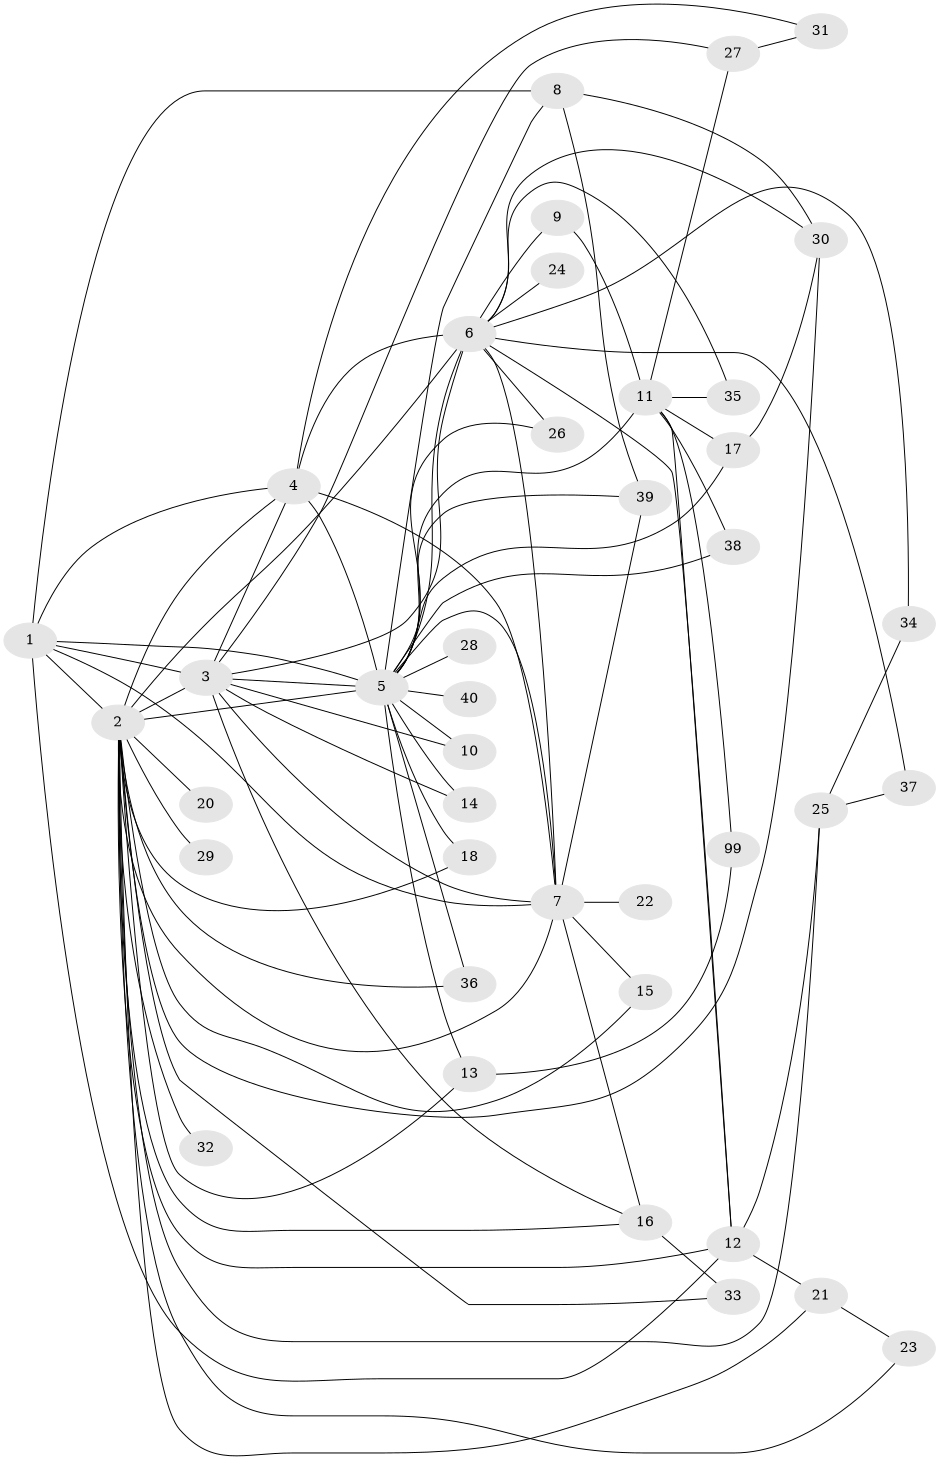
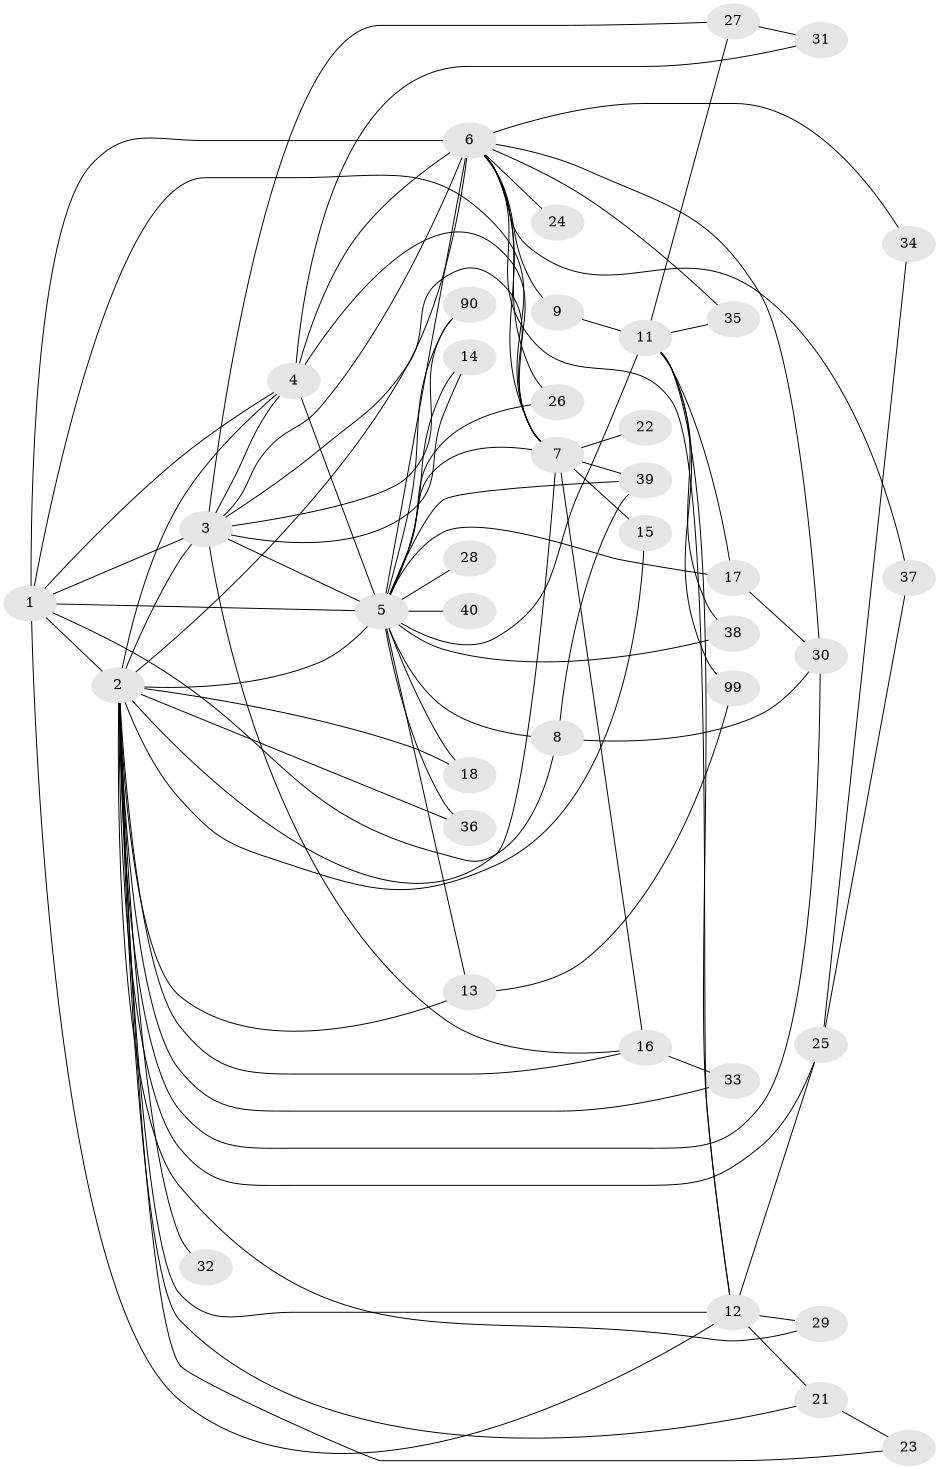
  graph {
    rankdir=LR
    node [color=gray90 style=filled]
    edge [weight=1.0]
    1
    2
    3
    4
    5
    6
    7
    8
    12
    13
    15
    16
    18
-   20
    21
    23
    25
    29
    30
    32
    33
    36
-   10
+   10 [label=90]
    14
    27
    31
    28
    11
    17
    26
    38
    39
    40
    9
    24
    34
    35
    37
    22
    n40 [label=99]
    1 -- 2 [weight=4.0]
    1 -- 3 [weight=2.0]
    1 -- 4 [weight=3.0]
    1 -- 5
+   1 -- 6
    1 -- 7
    1 -- 8 [weight=2.0]
    1 -- 12
    2 -- 3 [weight=8.0]
    2 -- 4 [weight=18.0]
    2 -- 5 [weight=3.0]
    2 -- 6 [weight=4.0]
    2 -- 7 [weight=4.0]
    2 -- 12 [weight=3.0]
    2 -- 13 [weight=2.0]
    2 -- 15
    2 -- 16 [weight=2.0]
    2 -- 18 [weight=5.0]
-   2 -- 20 [weight=2.0]
    2 -- 21
    2 -- 23
    2 -- 25
    2 -- 29
    2 -- 30
    2 -- 32 [weight=2.0]
    2 -- 33
    2 -- 36
    3 -- 4 [weight=4.0]
    3 -- 5 [weight=2.0]
    3 -- 6 [weight=3.0]
    3 -- 7 [weight=3.0]
    3 -- 16 [weight=2.0]
    3 -- 10
    3 -- 14
    3 -- 27
    4 -- 5 [weight=3.0]
    4 -- 6 [weight=2.0]
    4 -- 7 [weight=2.0]
    4 -- 31
    5 -- 6
    5 -- 7
    5 -- 8
    5 -- 13 [weight=2.0]
    5 -- 18
    5 -- 36
    5 -- 10
    5 -- 14
    5 -- 28
    5 -- 11
    5 -- 17
    5 -- 26
    5 -- 38
    5 -- 39
    5 -- 40
    6 -- 7
    6 -- 12
    6 -- 30
    6 -- 26
    6 -- 9
    6 -- 24
    6 -- 34
    6 -- 35
    6 -- 37
    7 -- 15
    7 -- 16
    7 -- 39
    7 -- 22
    8 -- 30
    8 -- 39 [weight=2.0]
    12 -- 21 [weight=2.0]
    12 -- 25
+   12 -- 29
    13 -- n40
    16 -- 33
    21 -- 23
    25 -- 34
    25 -- 37
    27 -- 31
    11 -- 12
    11 -- 27
    11 -- 17
    11 -- 38
    11 -- 35
    11 -- n40
    17 -- 30
    9 -- 11
  }
